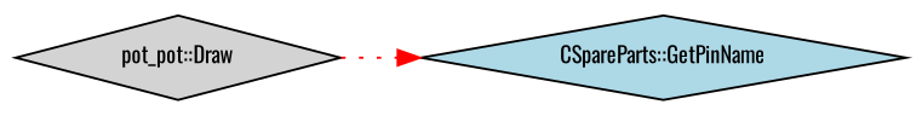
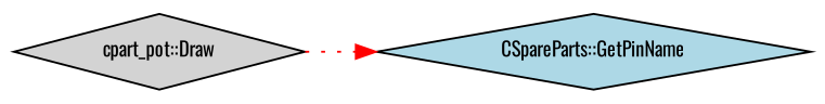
  digraph {
    rankdir=LR
    fontname=Oswald
    node [color=black fontname=Oswald fontsize=10 shape=diamond style=filled]
-   n1 [fillcolor=lightgrey fontcolor=black height=0.2 label="pot_pot::Draw" width=0.4]
+   n1 [fillcolor=lightgrey fontcolor=black height=0.2 label="cpart_pot::Draw" width=0.4]
    n2 [fillcolor=lightblue height=0.2 label="CSpareParts::GetPinName" width=0.4]
    n1 -> n2 [color=red fontname=Oswald fontsize=10 labelfontname=Helvetica labelfontsize=10 style=dotted]
  }
